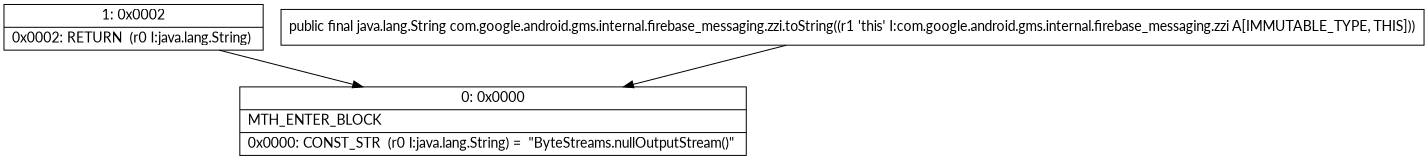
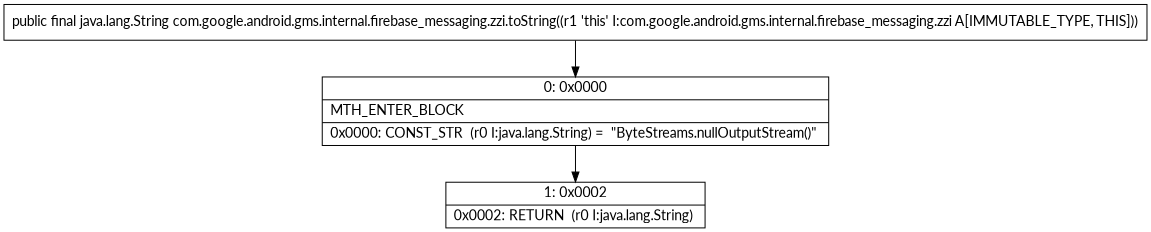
  digraph {
    fontname=Lato
    node [shape=record fontname=Lato]
    edge [fontname=Lato]
    n1 [label="{0\:\ 0x0000|MTH_ENTER_BLOCK\l|0x0000: CONST_STR  (r0 I:java.lang.String) =  \"ByteStreams.nullOutputStream()\" \l}"]
    n2 [label="{1\:\ 0x0002|0x0002: RETURN  (r0 I:java.lang.String) \l}"]
    n3 [label="{public final java.lang.String com.google.android.gms.internal.firebase_messaging.zzi.toString((r1 'this' I:com.google.android.gms.internal.firebase_messaging.zzi A[IMMUTABLE_TYPE, THIS])) }"]
-   n2 -> n1
+   n1 -> n2
    n3 -> n1
  }
